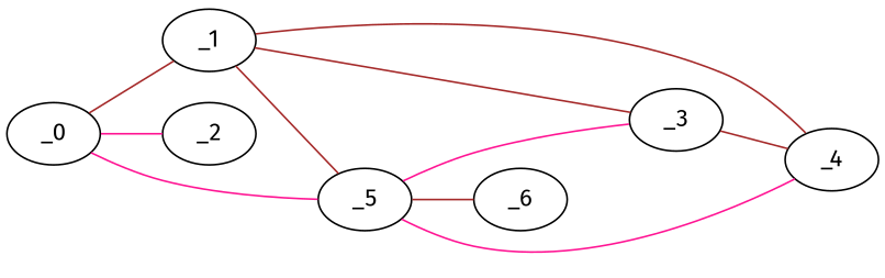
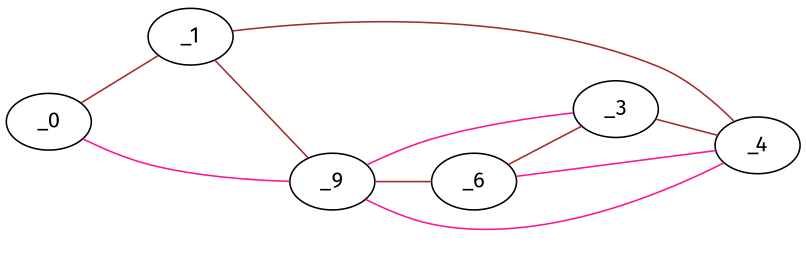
  graph {
    fontname="Fira Sans"
    rankdir=LR
    node [fontname="Fira Sans"]
    edge [color=brown fontname="Fira Sans" valence=1]
    _0 [x=43 y=102]
    _1 [x=45 y=61]
-   _2 [x=52 y=100]
-   _5 [x=104 y=109]
+   _5 [x=104 y=109 label=_9]
    _3 [x=66 y=24]
    _4 [x=71 y=23]
    _6 [x=110 y=107]
    _0 -- _1
-   _0 -- _2 [color=deeppink valence=2]
    _0 -- _5 [color=deeppink]
    _1 -- _5 [valence=2]
-   _1 -- _3
+   _6 -- _3
    _1 -- _4
    _5 -- _6
    _3 -- _5 [color=deeppink]
    _3 -- _4
    _4 -- _5 [color=deeppink valence=2]
+   _4 -- _6 [color=deeppink]
  }
